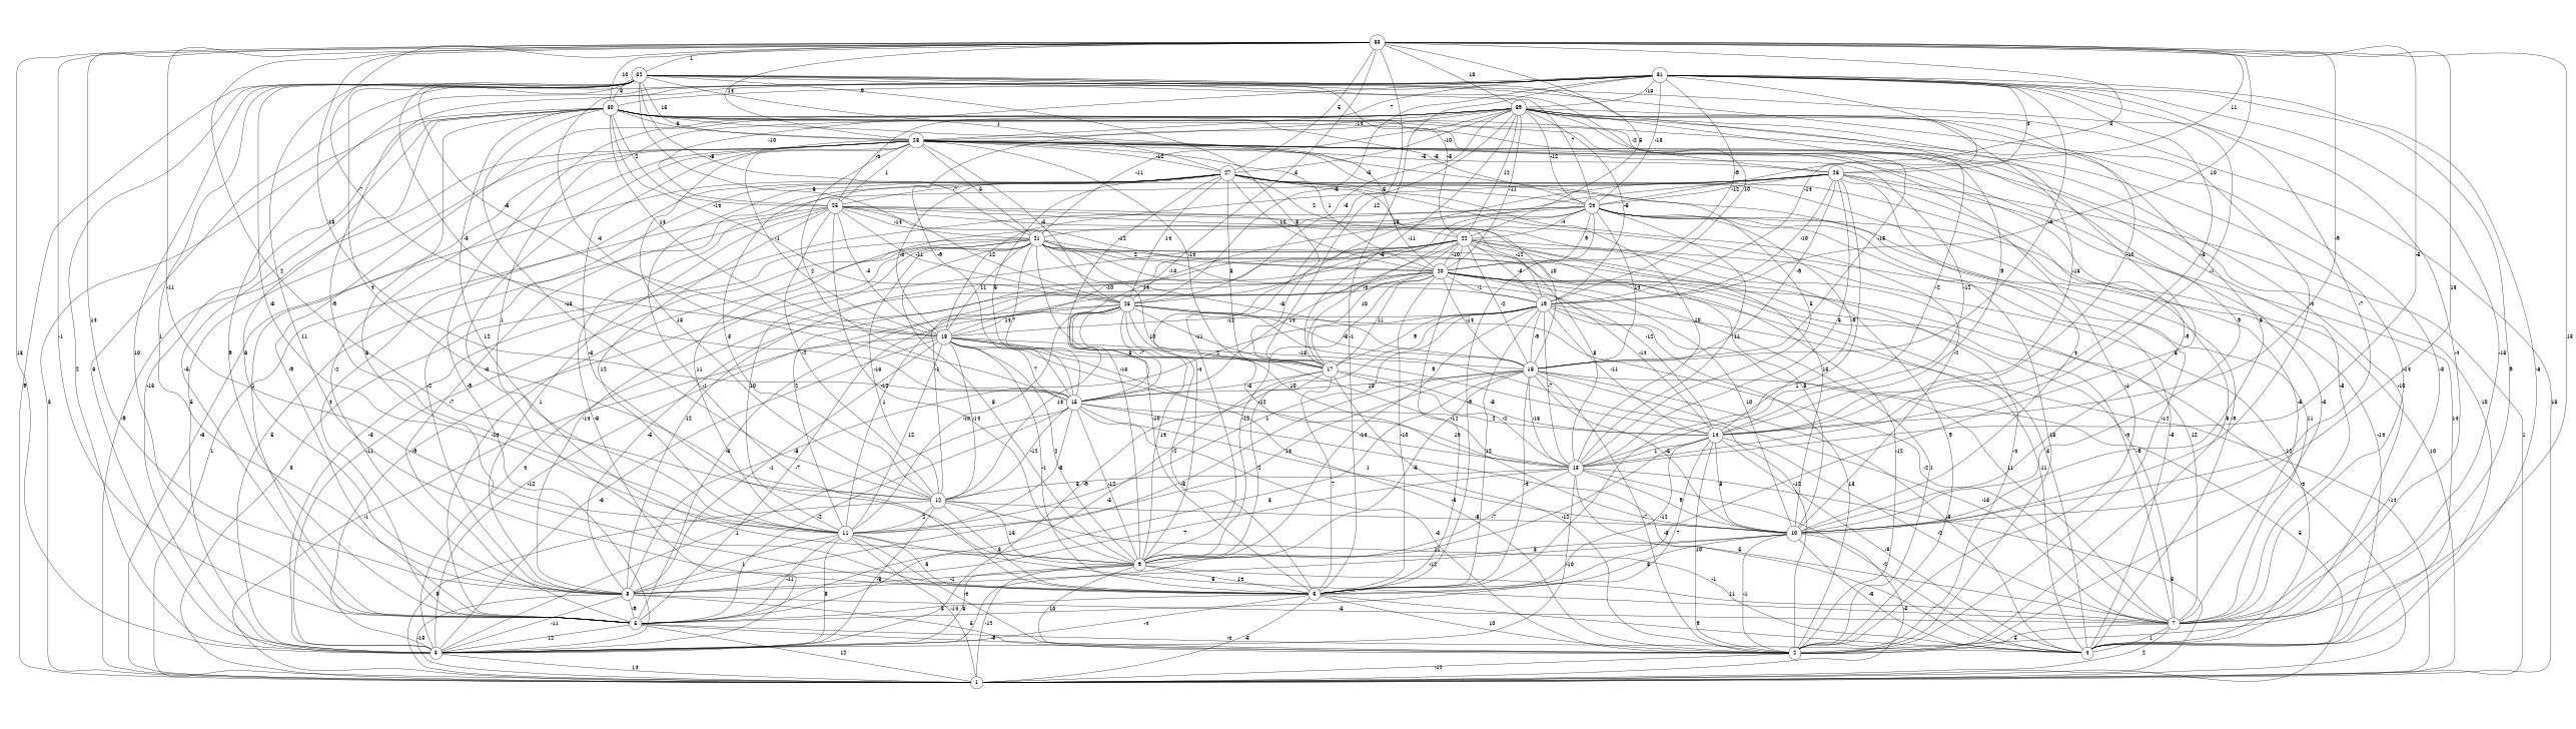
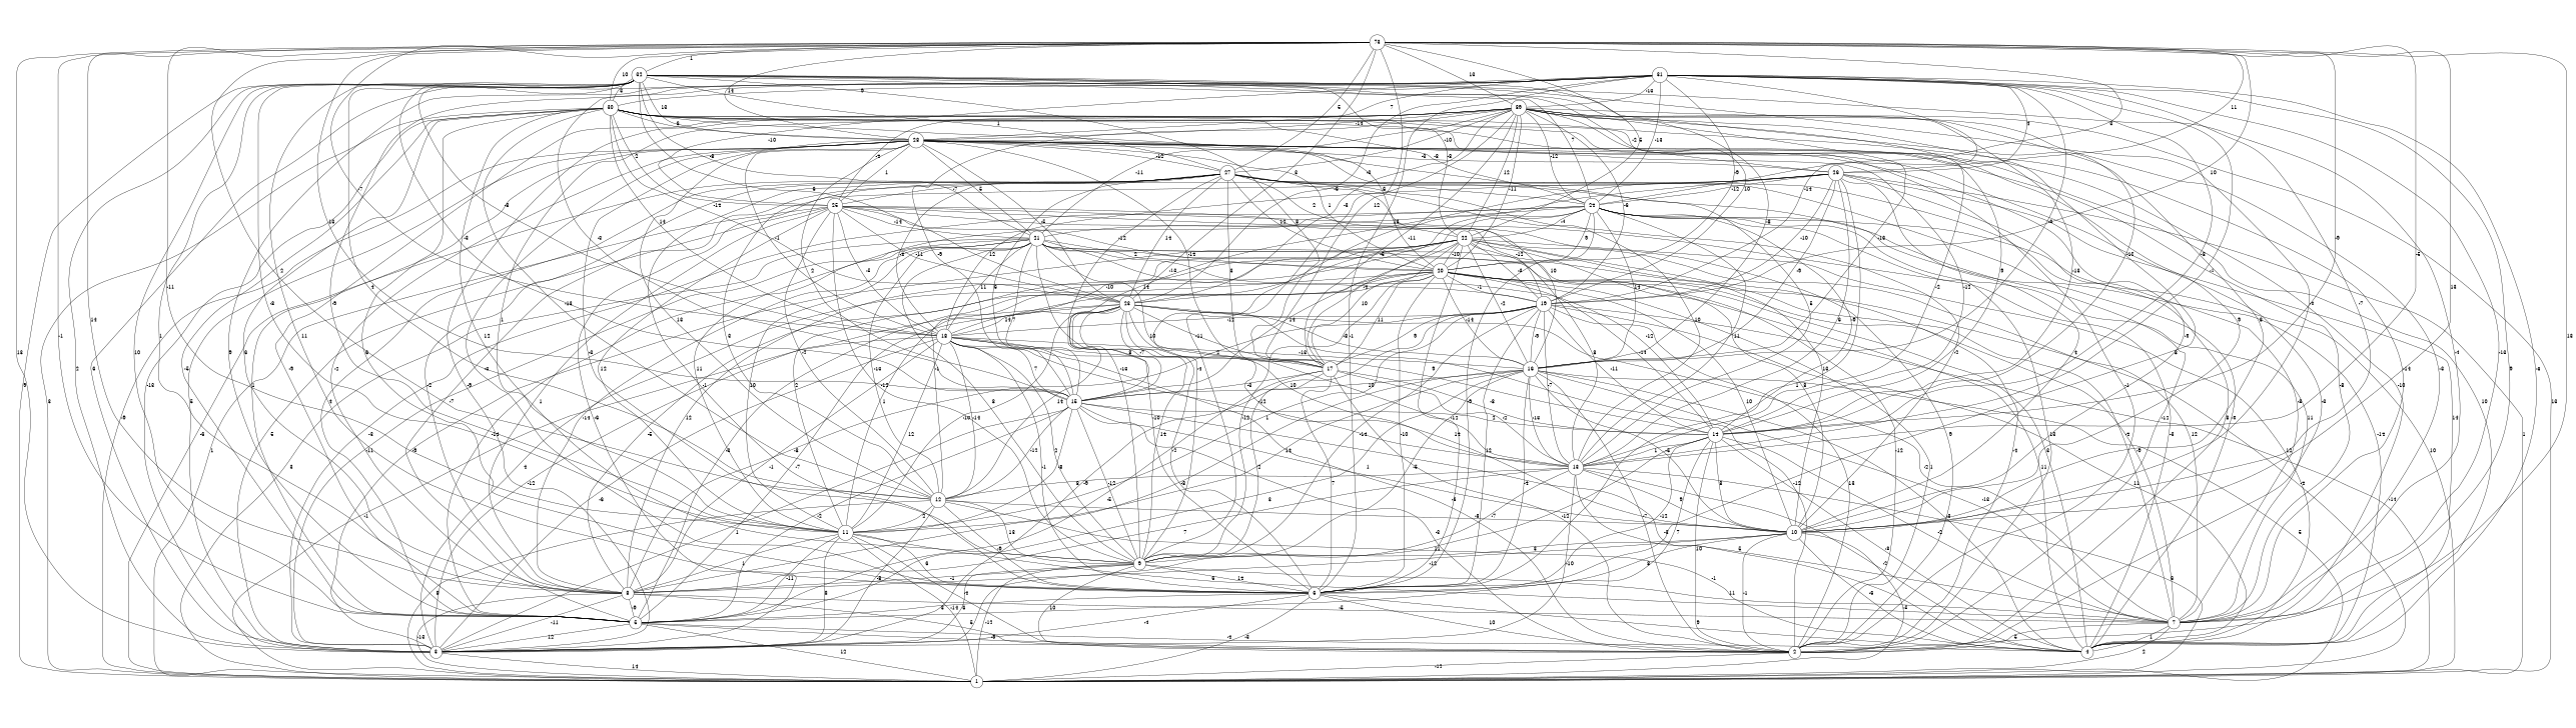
  graph {
    fontname="Helvetica,Arial,sans-serif"
    node [shape=circle]
-   33
+   33 [label=73]
    3
    5
    7
    8
    10
    11
    12
    13
    14
    15
    17
    18
    19
    22
    23
    24
    26
    27
    28
    n21 [label=89]
    30
    32
    1
    2
    4
    6
    9
    16
    20
    21
    25
    31
    33 -- 3 [label=13]
    33 -- 5 [label=-1]
    33 -- 7 [label=13]
    33 -- 8 [label=14]
    33 -- 10 [label=13]
    33 -- 11 [label=-11]
    33 -- 12 [label=2]
    33 -- 13 [label=-5]
    33 -- 14 [label=-9]
    33 -- 15 [label=13]
    33 -- 17 [label=12]
    33 -- 18 [label=-7]
    33 -- 19 [label=10]
    33 -- 22 [label=5]
    33 -- 23 [label=3]
    33 -- 24 [label=3]
    33 -- 26 [label=11]
    33 -- 27 [label=5]
    33 -- 28 [label=14]
    33 -- n21 [label=13]
    33 -- 30 [label=10]
    33 -- 32 [label=1]
    3 -- 1 [label=14]
    5 -- 3 [label=12]
    5 -- 1 [label=12]
    5 -- 2 [label=-9]
    5 -- 4 [label=-4]
    7 -- 1 [label=2]
    7 -- 2 [label=5]
    7 -- 4 [label=1]
    8 -- 3 [label=-11]
    8 -- 5 [label=-9]
    8 -- 7 [label=-5]
    8 -- 1 [label=-13]
    8 -- 2 [label=5]
    10 -- 8 [label=-12]
    10 -- 1 [label=-5]
    10 -- 2 [label=-1]
    10 -- 4 [label=-6]
    10 -- 6 [label=8]
    10 -- 9 [label=3]
    11 -- 3 [label=8]
    11 -- 5 [label=-11]
    11 -- 7 [label=6]
    11 -- 8 [label=1]
    11 -- 1 [label=-14]
    11 -- 2 [label=-4]
    11 -- 6 [label=6]
    12 -- 3 [label=-8]
    12 -- 10 [label=-8]
    12 -- 11 [label=2]
    12 -- 1 [label=8]
    12 -- 4 [label=-1]
-   12 -- 6 [label=3]
+   12 -- 6 [label=-9]
    12 -- 9 [label=13]
    13 -- 3 [label=-10]
    13 -- 7 [label=5]
    13 -- 8 [label=7]
    13 -- 10 [label=9]
    13 -- 12 [label=8]
    13 -- 1 [label=6]
    13 -- 4 [label=-2]
    13 -- 9 [label=-7]
    14 -- 3 [label=11]
    14 -- 5 [label=7]
    14 -- 7 [label=-2]
    14 -- 10 [label=8]
    14 -- 13 [label=1]
    14 -- 2 [label=10]
    14 -- 4 [label=-8]
    14 -- 6 [label=-12]
    15 -- 3 [label=1]
    15 -- 5 [label=-2]
    15 -- 10 [label=1]
    15 -- 11 [label=-8]
    15 -- 12 [label=-12]
    15 -- 14 [label=2]
    15 -- 2 [label=-3]
    15 -- 4 [label=-3]
    15 -- 9 [label=-12]
    17 -- 5 [label=-5]
    17 -- 13 [label=-2]
    17 -- 14 [label=-8]
    17 -- 15 [label=-3]
    17 -- 2 [label=-12]
    17 -- 6 [label=7]
    17 -- 9 [label=2]
    18 -- 3 [label=-6]
    18 -- 8 [label=-1]
    18 -- 10 [label=14]
    18 -- 11 [label=12]
    18 -- 12 [label=-14]
    18 -- 13 [label=-12]
    18 -- 15 [label=7]
    18 -- 17 [label=8]
    18 -- 1 [label=-1]
    18 -- 2 [label=-6]
    18 -- 6 [label=-1]
    18 -- 9 [label=2]
    18 -- 16 [label=-13]
    19 -- 3 [label=-9]
    19 -- 8 [label=-8]
    19 -- 11 [label=1]
    19 -- 13 [label=-7]
    19 -- 14 [label=-11]
    19 -- 17 [label=9]
    19 -- 18 [label=-12]
    19 -- 1 [label=-14]
    19 -- 2 [label=13]
-   19 -- 7 [label=11]
+   19 -- 4 [label=11]
    19 -- 6 [label=12]
    19 -- 9 [label=-14]
    19 -- 16 [label=-9]
    22 -- 3 [label=-9]
    22 -- 7 [label=12]
    22 -- 8 [label=12]
    22 -- 10 [label=8]
    22 -- 11 [label=2]
    22 -- 12 [label=-1]
    22 -- 13 [label=8]
    22 -- 15 [label=14]
    22 -- 17 [label=10]
    22 -- 18 [label=-10]
    22 -- 19 [label=-3]
    22 -- 2 [label=-4]
    22 -- 4 [label=12]
    22 -- 6 [label=-12]
    22 -- 16 [label=-2]
    22 -- 20 [label=-10]
    23 -- 3 [label=-12]
    23 -- 5 [label=-7]
    23 -- 7 [label=-2]
    23 -- 11 [label=-10]
    23 -- 12 [label=14]
    23 -- 13 [label=10]
    23 -- 14 [label=9]
    23 -- 15 [label=-7]
    23 -- 17 [label=10]
    23 -- 18 [label=14]
    23 -- 2 [label=-12]
    23 -- 6 [label=-2]
    23 -- 9 [label=14]
    23 -- 16 [label=-8]
    24 -- 3 [label=-3]
    24 -- 7 [label=11]
    24 -- 11 [label=11]
    24 -- 13 [label=11]
    24 -- 14 [label=-9]
    24 -- 17 [label=-4]
    24 -- 22 [label=-4]
    24 -- 23 [label=-5]
    24 -- 1 [label=10]
    24 -- 2 [label=13]
    24 -- 4 [label=-14]
    24 -- 6 [label=-9]
    24 -- 16 [label=14]
    24 -- 20 [label=9]
    24 -- 21 [label=13]
    26 -- 3 [label=-6]
    26 -- 5 [label=-7]
    26 -- 10 [label=4]
    26 -- 13 [label=6]
    26 -- 15 [label=14]
    26 -- 18 [label=12]
    26 -- 19 [label=-10]
    26 -- 24 [label=-12]
    26 -- 1 [label=1]
    26 -- 2 [label=8]
    26 -- 4 [label=14]
    26 -- 6 [label=1]
    26 -- 9 [label=-4]
    26 -- 16 [label=-9]
    27 -- 5 [label=4]
    27 -- 7 [label=-8]
    27 -- 8 [label=-2]
    27 -- 10 [label=-2]
    27 -- 12 [label=3]
    27 -- 13 [label=10]
    27 -- 15 [label=6]
    27 -- 17 [label=3]
    27 -- 18 [label=-4]
    27 -- 22 [label=2]
    27 -- 23 [label=14]
    27 -- 1 [label=-6]
    27 -- 2 [label=-12]
    27 -- 4 [label=-9]
    27 -- 6 [label=-1]
    27 -- 9 [label=-13]
    27 -- 16 [label=10]
    27 -- 20 [label=12]
    27 -- 25 [label=-7]
    28 -- 3 [label=5]
    28 -- 5 [label=1]
    28 -- 7 [label=-8]
    28 -- 8 [label=-2]
    28 -- 10 [label=-9]
    28 -- 12 [label=13]
    28 -- 13 [label=5]
    28 -- 14 [label=-12]
    28 -- 15 [label=2]
    28 -- 17 [label=-14]
    28 -- 18 [label=-1]
    28 -- 23 [label=-5]
    28 -- 24 [label=-3]
    28 -- 26 [label=-3]
    28 -- 27 [label=-12]
    28 -- 1 [label=-9]
    28 -- 2 [label=-3]
    28 -- 4 [label=10]
    28 -- 6 [label=-3]
    28 -- 9 [label=-3]
    28 -- 20 [label=1]
    28 -- 21 [label=5]
    28 -- 25 [label=1]
    n21 -- 3 [label=-9]
    n21 -- 5 [label=-9]
    n21 -- 7 [label=-3]
    n21 -- 10 [label=8]
    n21 -- 11 [label=1]
    n21 -- 13 [label=-2]
    n21 -- 14 [label=-13]
    n21 -- 15 [label=-9]
    n21 -- 17 [label=-11]
    n21 -- 19 [label=-6]
    n21 -- 22 [label=12]
    n21 -- 23 [label=-3]
    n21 -- 24 [label=-12]
    n21 -- 26 [label=-2]
    n21 -- 27 [label=-10]
    n21 -- 28 [label=-14]
    n21 -- 1 [label=13]
    n21 -- 6 [label=8]
    n21 -- 9 [label=-11]
    n21 -- 16 [label=-13]
    n21 -- 20 [label=-11]
    n21 -- 21 [label=-11]
    n21 -- 25 [label=-4]
    30 -- 3 [label=-13]
    30 -- 5 [label=-5]
    30 -- 7 [label=-14]
    30 -- 8 [label=6]
    30 -- 10 [label=9]
    30 -- 12 [label=-13]
    30 -- 14 [label=9]
    30 -- 18 [label=14]
    30 -- 23 [label=-14]
    30 -- 24 [label=-8]
    30 -- 28 [label=6]
    30 -- 1 [label=3]
    30 -- 2 [label=-1]
    30 -- 4 [label=-10]
    30 -- 6 [label=6]
    30 -- 9 [label=12]
    30 -- 20 [label=6]
    30 -- 25 [label=2]
    32 -- 3 [label=2]
    32 -- 5 [label=10]
    32 -- 7 [label=-4]
    32 -- 8 [label=1]
    32 -- 10 [label=-4]
    32 -- 11 [label=-8]
    32 -- 12 [label=4]
    32 -- 14 [label=-10]
    32 -- 15 [label=-3]
    32 -- 17 [label=8]
    32 -- 18 [label=-8]
    32 -- 19 [label=10]
    32 -- 22 [label=-8]
    32 -- 23 [label=6]
    32 -- 24 [label=7]
    32 -- 27 [label=1]
    32 -- 28 [label=13]
    32 -- 30 [label=3]
    32 -- 1 [label=9]
    32 -- 6 [label=11]
    32 -- 21 [label=-8]
    2 -- 1 [label=-12]
    6 -- 3 [label=-4]
    6 -- 5 [label=3]
    6 -- 1 [label=-3]
    6 -- 2 [label=10]
    6 -- 4 [label=9]
    9 -- 3 [label=6]
    9 -- 7 [label=11]
    9 -- 8 [label=-1]
    9 -- 1 [label=-12]
    9 -- 2 [label=10]
    9 -- 6 [label=14]
    16 -- 5 [label=3]
    16 -- 7 [label=-13]
    16 -- 8 [label=-8]
    16 -- 10 [label=-5]
    16 -- 11 [label=14]
    16 -- 13 [label=-13]
    16 -- 15 [label=10]
    16 -- 1 [label=5]
    16 -- 2 [label=-7]
    16 -- 4 [label=-3]
    16 -- 6 [label=-4]
    16 -- 9 [label=-5]
    20 -- 3 [label=4]
    20 -- 5 [label=-3]
    20 -- 7 [label=-9]
    20 -- 8 [label=-5]
    20 -- 10 [label=10]
    20 -- 11 [label=1]
    20 -- 14 [label=-14]
    20 -- 17 [label=11]
    20 -- 19 [label=-1]
    20 -- 1 [label=-4]
    20 -- 2 [label=1]
    20 -- 4 [label=11]
    20 -- 6 [label=-10]
    20 -- 9 [label=-12]
    20 -- 16 [label=-14]
    21 -- 3 [label=-11]
    21 -- 5 [label=-14]
    21 -- 7 [label=-4]
    21 -- 8 [label=-14]
    21 -- 11 [label=10]
    21 -- 12 [label=-13]
    21 -- 13 [label=2]
    21 -- 14 [label=-12]
    21 -- 15 [label=7]
    21 -- 18 [label=11]
    21 -- 19 [label=-13]
    21 -- 1 [label=3]
    21 -- 2 [label=-12]
    21 -- 4 [label=3]
    21 -- 6 [label=-10]
    21 -- 9 [label=8]
-   21 -- 16 [label=-8]
+   32 -- 16 [label=-8]
    21 -- 20 [label=2]
    25 -- 3 [label=5]
    25 -- 8 [label=1]
    25 -- 10 [label=13]
    25 -- 11 [label=12]
    25 -- 12 [label=-2]
    25 -- 18 [label=-5]
    25 -- 19 [label=-12]
    25 -- 23 [label=-11]
    25 -- 1 [label=1]
    25 -- 2 [label=9]
    25 -- 4 [label=-3]
    25 -- 9 [label=-12]
    25 -- 20 [label=-12]
    25 -- 21 [label=-14]
    31 -- 3 [label=6]
    31 -- 5 [label=9]
    31 -- 7 [label=-13]
    31 -- 10 [label=-7]
    31 -- 11 [label=-9]
    31 -- 13 [label=-1]
    31 -- 14 [label=-8]
    31 -- 15 [label=-3]
    31 -- 19 [label=-14]
    31 -- 23 [label=-6]
    31 -- 24 [label=-13]
    31 -- 26 [label=4]
    31 -- 28 [label=7]
    31 -- n21 [label=-13]
    31 -- 30 [label=9]
    31 -- 2 [label=9]
    31 -- 4 [label=-8]
    31 -- 6 [label=-1]
    31 -- 16 [label=-6]
    31 -- 20 [label=-9]
    31 -- 25 [label=-10]
  }
